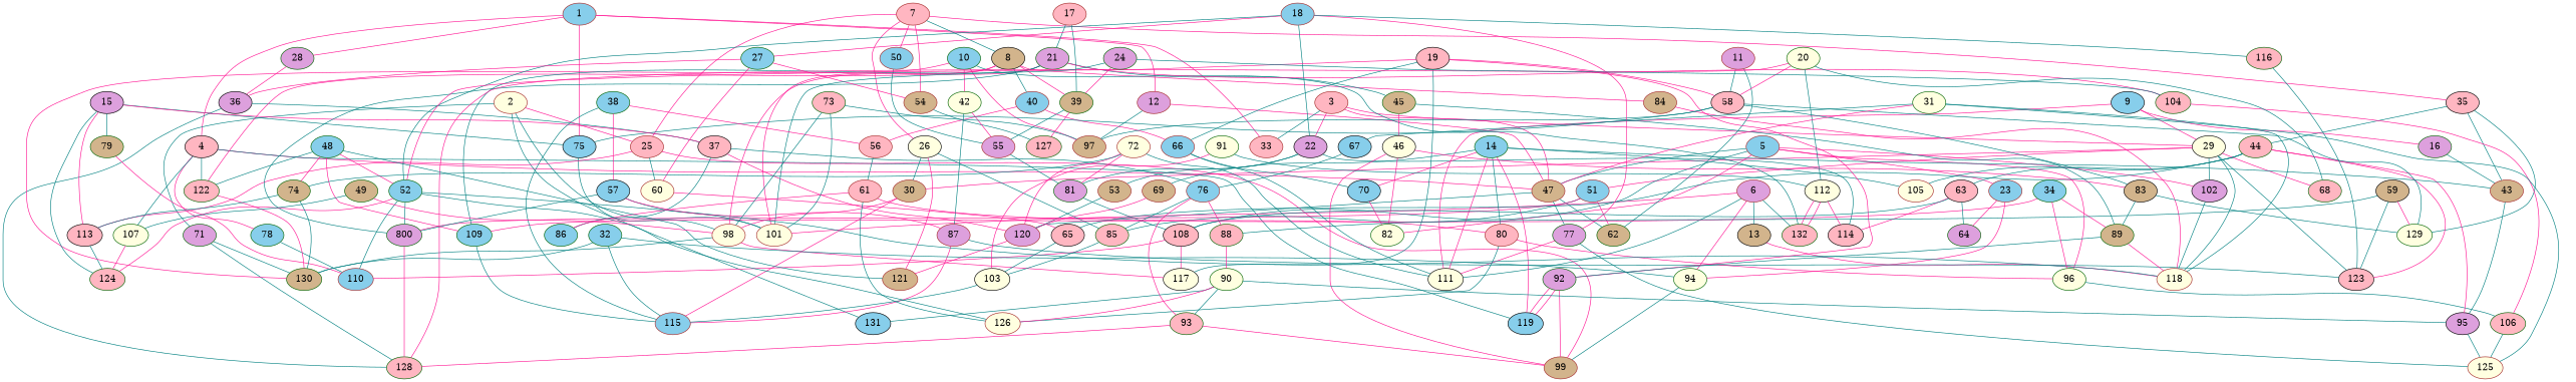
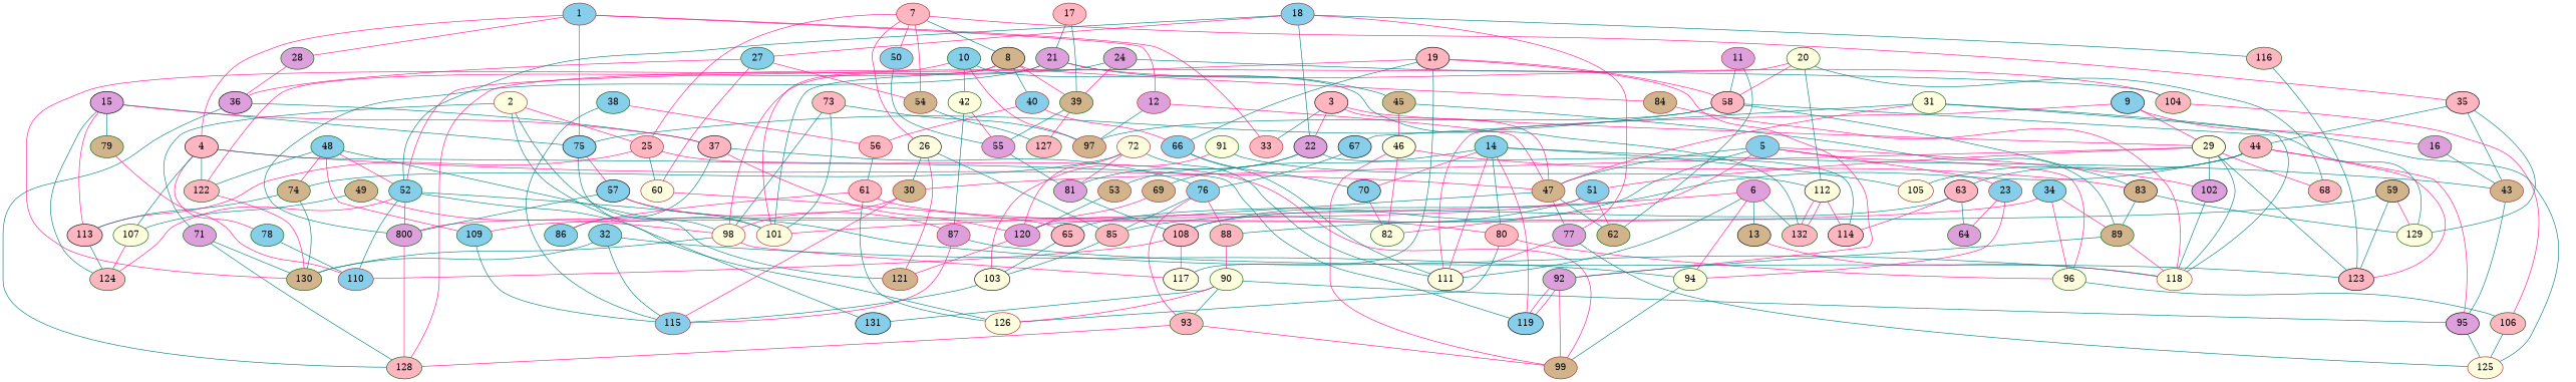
  graph {
    node [color=darkgreen fillcolor=lightpink style=filled]
    edge [color=teal]
    1 [color=brown fillcolor=skyblue]
    4 [color=black]
    12 [color=brown fillcolor=plum]
    28 [fillcolor=plum]
    33 [color=brown]
    75 [color=black fillcolor=skyblue]
    47 [color=brown fillcolor=tan]
    78 [fillcolor=skyblue]
    107 [fillcolor=lightyellow]
    119 [color=black fillcolor=skyblue]
    122
    97 [color=brown fillcolor=tan]
    36 [color=black fillcolor=plum]
    98 [color=brown fillcolor=lightyellow]
    2 [color=brown fillcolor=lightyellow]
    25 [color=brown]
    71 [fillcolor=plum]
    101 [color=brown fillcolor=lightyellow]
    131 [color=black fillcolor=skyblue]
    113 [color=black]
    60 [color=brown fillcolor=lightyellow]
    99 [color=brown fillcolor=tan]
    130 [fillcolor=tan]
    128
-   3 [color=brown]
+   3 [color=black]
    22 [color=black fillcolor=plum]
    29 [color=black fillcolor=lightyellow]
    53 [color=brown fillcolor=tan]
    81 [fillcolor=plum]
    114 [color=black]
    102 [color=black fillcolor=plum]
    118 [color=brown fillcolor=lightyellow]
    68
    30 [color=brown fillcolor=tan]
    51 [color=brown fillcolor=skyblue]
    123 [color=black]
    62 [fillcolor=tan]
    77 [fillcolor=plum]
    120 [color=brown fillcolor=plum]
    110 [color=brown fillcolor=skyblue]
    124
    5 [color=brown fillcolor=skyblue]
    23 [color=brown fillcolor=skyblue]
    82 [fillcolor=lightyellow]
    96 [fillcolor=lightyellow]
    108 [color=black]
    94 [fillcolor=lightyellow]
    64 [fillcolor=plum]
    106
    117 [color=black fillcolor=lightyellow]
    6 [color=brown fillcolor=plum]
    13 [color=black fillcolor=tan]
    111 [color=black fillcolor=lightyellow]
    132
    7 [color=brown]
    8 [color=black fillcolor=tan]
    26 [color=black fillcolor=lightyellow]
    35 [color=black]
    50 [color=brown fillcolor=skyblue]
    54 [color=brown fillcolor=tan]
    39 [fillcolor=tan]
    40 [color=brown fillcolor=skyblue]
    84 [color=brown fillcolor=tan]
    85
    121 [color=brown fillcolor=tan]
    43 [color=brown fillcolor=tan]
    44
    129 [fillcolor=lightyellow]
    55 [color=brown fillcolor=plum]
    127
    66 [color=brown fillcolor=skyblue]
    56 [color=brown]
    9 [color=black fillcolor=skyblue]
    16 [fillcolor=plum]
    10 [fillcolor=skyblue]
    42 [fillcolor=lightyellow]
    87 [color=brown fillcolor=plum]
    11 [color=brown fillcolor=plum]
    58 [color=black]
    83 [color=black fillcolor=tan]
    14 [fillcolor=skyblue]
    69 [color=brown fillcolor=tan]
    70 [color=black fillcolor=skyblue]
    80 [color=brown]
    105 [color=brown fillcolor=lightyellow]
    95 [color=black fillcolor=plum]
    126 [color=brown fillcolor=lightyellow]
    15 [color=black fillcolor=plum]
    37 [color=black]
    79 [fillcolor=tan]
    76 [color=brown fillcolor=skyblue]
    86 [fillcolor=skyblue]
    17 [color=brown]
    21 [fillcolor=plum]
    45 [fillcolor=tan]
    n96 [fillcolor=plum label=800]
    104
    109 [fillcolor=skyblue]
    18 [color=brown fillcolor=skyblue]
    27 [fillcolor=skyblue]
    52 [fillcolor=skyblue]
    116
    125 [color=brown fillcolor=lightyellow]
    19 [color=black]
    92 [fillcolor=plum]
    20 [fillcolor=lightyellow]
    112 [color=black fillcolor=lightyellow]
    89 [fillcolor=tan]
    46 [color=black fillcolor=lightyellow]
    115 [color=brown fillcolor=skyblue]
    24 [fillcolor=plum]
    65 [color=black]
    103 [color=black fillcolor=lightyellow]
    31 [fillcolor=lightyellow]
    67 [color=black fillcolor=skyblue]
    32 [fillcolor=skyblue]
    34 [fillcolor=skyblue]
    63 [color=black]
    88
    93
    38 [fillcolor=skyblue]
    57 [color=black fillcolor=skyblue]
    61 [color=brown]
    48 [fillcolor=skyblue]
    74 [fillcolor=tan]
    49 [fillcolor=tan]
    59 [color=black fillcolor=tan]
    90 [fillcolor=lightyellow]
    72 [color=brown fillcolor=lightyellow]
    73
    91 [fillcolor=lightyellow]
    1 -- 4 [color=deeppink]
    1 -- 12 [color=deeppink]
    1 -- 28 [color=deeppink]
    1 -- 33 [color=deeppink]
    1 -- 75 [color=deeppink]
    4 -- 47 [color=deeppink]
    4 -- 78 [color=deeppink]
    4 -- 107
    4 -- 119
    4 -- 122
    12 -- 47 [color=deeppink]
    12 -- 97
    28 -- 36 [color=deeppink]
    75 -- 98
    47 -- 62
    47 -- 77
    47 -- 120
    78 -- 110
    107 -- 124 [color=deeppink]
    122 -- 130 [color=deeppink]
    36 -- 128
    36 -- 37
    98 -- 130
    98 -- 117 [color=deeppink]
    2 -- 25 [color=deeppink]
    2 -- 71
    2 -- 101
    2 -- 131
    25 -- 113 [color=deeppink]
    25 -- 60
    25 -- 99 [color=deeppink]
    71 -- 130
    71 -- 128
    113 -- 124
    60 -- 65 [color=deeppink]
    3 -- 33
    3 -- 47 [color=deeppink]
    3 -- 22 [color=deeppink]
    3 -- 29 [color=deeppink]
    22 -- 53
    22 -- 81
    22 -- 114
    29 -- 102
    29 -- 118
    29 -- 68 [color=deeppink]
    29 -- 30 [color=deeppink]
    29 -- 51 [color=deeppink]
    29 -- 123
    53 -- 120
    81 -- 108
    102 -- 118
    30 -- 98 [color=deeppink]
    30 -- 115 [color=deeppink]
    51 -- 62 [color=deeppink]
    51 -- 85
    51 -- n96 [color=deeppink]
    77 -- 111 [color=deeppink]
    77 -- 125
    120 -- 121 [color=deeppink]
    5 -- 47
    5 -- 102 [color=deeppink]
    5 -- 23 [color=deeppink]
    5 -- 82 [color=deeppink]
    5 -- 96 [color=deeppink]
    5 -- 108
    23 -- 94 [color=deeppink]
    23 -- 64 [color=deeppink]
    96 -- 106
    108 -- 110 [color=deeppink]
    108 -- 117 [color=deeppink]
    94 -- 99
    106 -- 125
    6 -- 101 [color=deeppink]
    6 -- 94 [color=deeppink]
    6 -- 13
    6 -- 111
    6 -- 132
    13 -- 118 [color=deeppink]
    7 -- 25 [color=deeppink]
    7 -- 8
    7 -- 26 [color=deeppink]
    7 -- 35 [color=deeppink]
    7 -- 50 [color=deeppink]
    7 -- 54 [color=deeppink]
    8 -- 122 [color=deeppink]
    8 -- 101 [color=deeppink]
    8 -- 39 [color=deeppink]
    8 -- 40
    8 -- 84 [color=deeppink]
    26 -- 30
    26 -- 85
    26 -- 121 [color=deeppink]
    35 -- 43
    35 -- 44
    35 -- 129
    50 -- 55
    54 -- 127
    39 -- 55
    39 -- 127 [color=deeppink]
    40 -- 66 [color=deeppink]
    40 -- 56 [color=deeppink]
    84 -- 118 [color=deeppink]
    85 -- 103
    43 -- 95
    44 -- 123 [color=deeppink]
    44 -- 105
    44 -- 95 [color=deeppink]
    44 -- 65
    44 -- 63
    55 -- 81
    66 -- 111
    66 -- 70
    56 -- 61
    9 -- 29 [color=deeppink]
    9 -- 111 [color=deeppink]
    9 -- 16 [color=deeppink]
    16 -- 43
    10 -- 97 [color=deeppink]
    10 -- 130 [color=deeppink]
    10 -- 132
    10 -- 42 [color=deeppink]
    42 -- 55 [color=deeppink]
    42 -- 87
    87 -- 123
    87 -- 115 [color=deeppink]
    11 -- 62
    11 -- 58
    58 -- 75
    58 -- 97
    58 -- 129
    58 -- 83
    83 -- 129
    83 -- 89
    14 -- 119 [color=deeppink]
    14 -- 111 [color=deeppink]
    14 -- 43
    14 -- 69
    14 -- 70 [color=deeppink]
    14 -- 80
    14 -- 105
    69 -- 120 [color=deeppink]
    70 -- 82 [color=deeppink]
    80 -- 96 [color=deeppink]
    80 -- 126
    95 -- 125
    15 -- 75
    15 -- 113 [color=deeppink]
    15 -- 124
    15 -- 37 [color=deeppink]
    15 -- 79
    37 -- 120 [color=deeppink]
    37 -- 76
    37 -- 86
    79 -- 110 [color=deeppink]
    76 -- 85
    76 -- 88 [color=deeppink]
    76 -- 93 [color=deeppink]
    17 -- 39
    17 -- 21
    21 -- 98 [color=deeppink]
    21 -- 45
    21 -- n96
    21 -- 104 [color=deeppink]
-   21 -- 109
    45 -- 89
    45 -- 46 [color=deeppink]
    n96 -- 128 [color=deeppink]
    104 -- 106 [color=deeppink]
    109 -- 115
    18 -- 22
    18 -- 77 [color=deeppink]
    18 -- 27 [color=deeppink]
    18 -- 52
    18 -- 116
    27 -- 36 [color=deeppink]
    27 -- 60 [color=deeppink]
    27 -- 54 [color=deeppink]
    52 -- 118
    52 -- 110
    52 -- 124 [color=deeppink]
    52 -- 126
    52 -- n96
    116 -- 123
    19 -- 117
    19 -- 66
    19 -- 58 [color=deeppink]
    19 -- 52 [color=deeppink]
    19 -- 92 [color=deeppink]
    92 -- 119 [color=deeppink]
    92 -- 119 [color=deeppink]
    92 -- 99 [color=deeppink]
    20 -- 128 [color=deeppink]
    20 -- 68
    20 -- 58 [color=deeppink]
    20 -- 112
    112 -- 114 [color=deeppink]
    112 -- 132 [color=deeppink]
    112 -- 132 [color=deeppink]
    89 -- 118 [color=deeppink]
    89 -- 92
    46 -- 99 [color=deeppink]
    46 -- 82 [color=deeppink]
    46 -- 83 [color=deeppink]
    24 -- 101
    24 -- 39 [color=deeppink]
    24 -- 104
    65 -- 103
    103 -- 115
    31 -- 47 [color=deeppink]
    31 -- 118
    31 -- 125
    31 -- 67
    67 -- 76
    32 -- 130
    32 -- 94
    32 -- 115
    34 -- 96 [color=deeppink]
    34 -- 109 [color=deeppink]
    34 -- 89 [color=deeppink]
    63 -- 114 [color=deeppink]
    63 -- 108
    63 -- 64
    88 -- 90 [color=deeppink]
    93 -- 99 [color=deeppink]
    93 -- 128 [color=deeppink]
    38 -- 56 [color=deeppink]
    38 -- 115
-   38 -- 57 [color=deeppink]
+   75 -- 57 [color=deeppink]
    57 -- 101
    57 -- 87 [color=deeppink]
    57 -- n96
    61 -- 80 [color=deeppink]
    61 -- 126
    61 -- 86 [color=deeppink]
    48 -- 122
    48 -- 121
    48 -- 109 [color=deeppink]
    48 -- 52 [color=deeppink]
    48 -- 74 [color=deeppink]
    74 -- 113
    74 -- 130
    49 -- 107
    49 -- 98 [color=deeppink]
    59 -- 123
    59 -- 129 [color=deeppink]
    59 -- 88
    90 -- 131
    90 -- 95
    90 -- 126 [color=deeppink]
    90 -- 93
    72 -- 81 [color=deeppink]
    72 -- 120 [color=deeppink]
    72 -- 111
    72 -- 74
    73 -- 97
    73 -- 98
    73 -- 101
    91 -- 112
    91 -- 103 [color=deeppink]
  }
